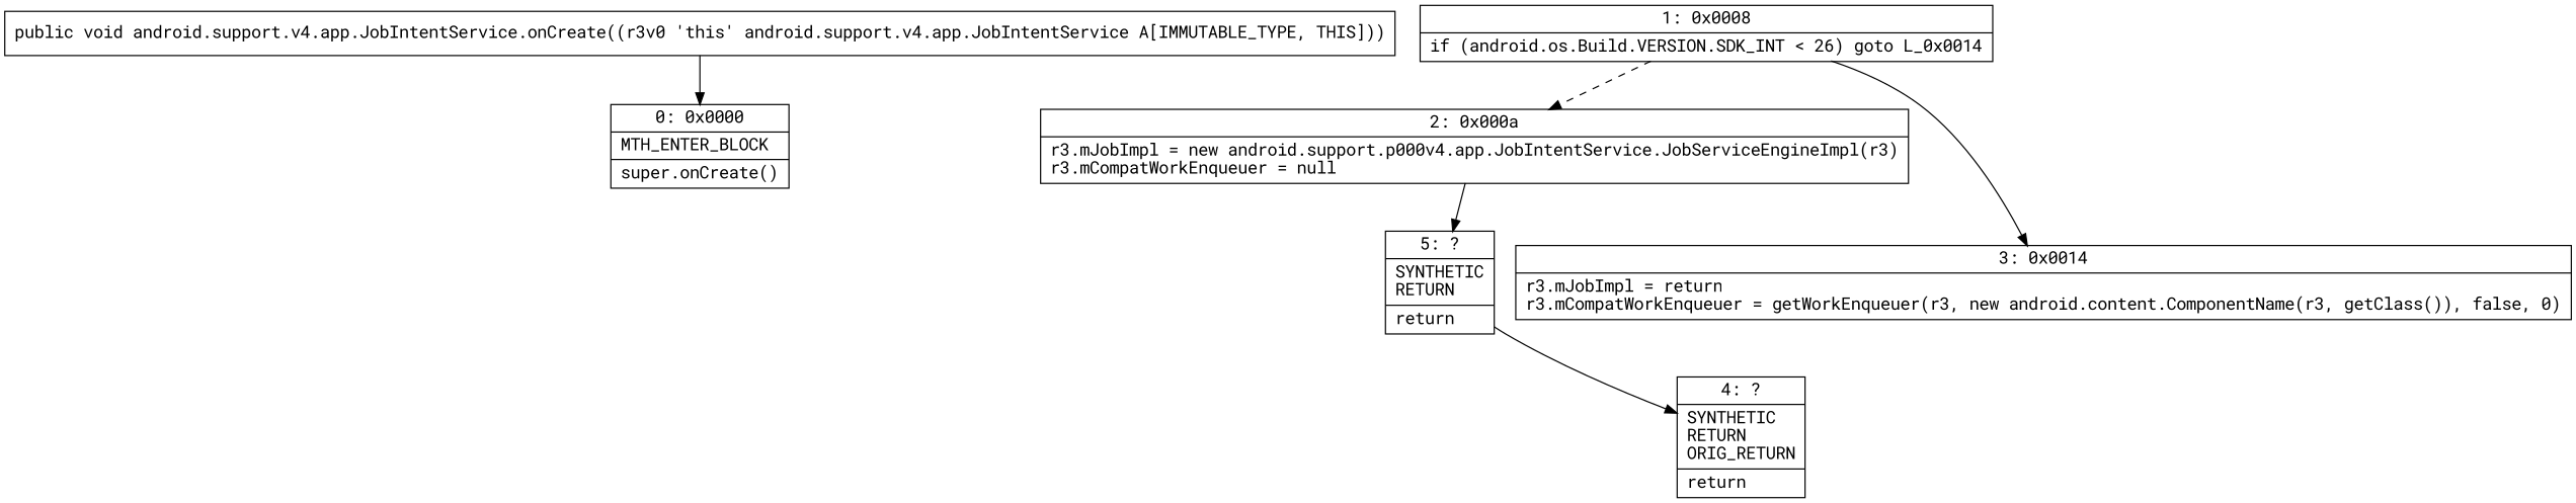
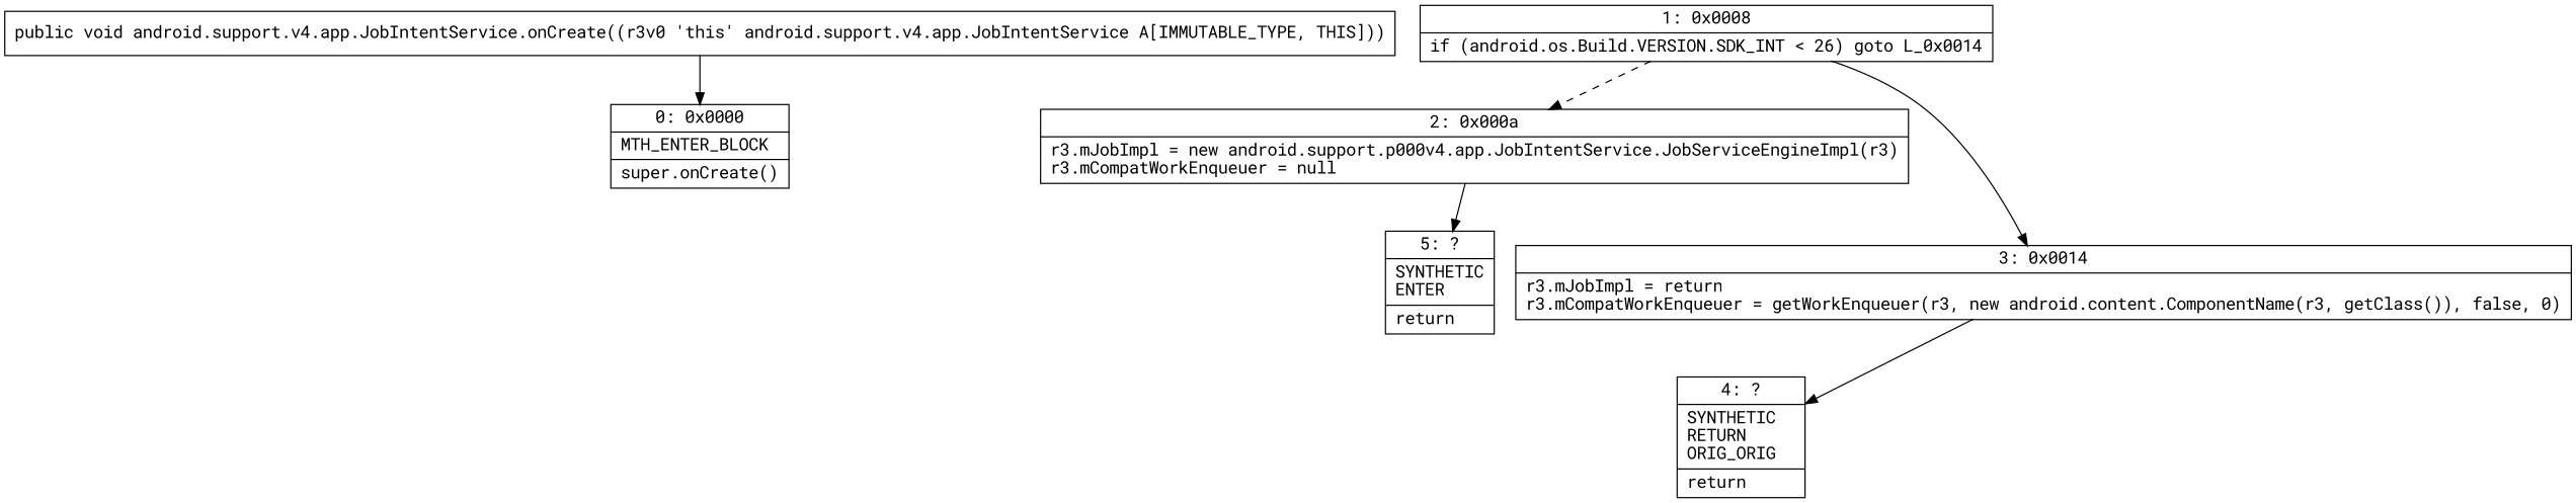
  digraph {
    fontname="Roboto Mono"
    node [fontname="Roboto Mono" shape=record]
    edge [fontname="Roboto Mono"]
    n1 [label="{0\:\ 0x0000|MTH_ENTER_BLOCK\l|super.onCreate()\l}"]
    n2 [label="{1\:\ 0x0008|if (android.os.Build.VERSION.SDK_INT \< 26) goto L_0x0014\l}"]
    n3 [label="{2\:\ 0x000a|r3.mJobImpl = new android.support.p000v4.app.JobIntentService.JobServiceEngineImpl(r3)\lr3.mCompatWorkEnqueuer = null\l}"]
    n4 [label="{3\:\ 0x0014|r3.mJobImpl = return\lr3.mCompatWorkEnqueuer = getWorkEnqueuer(r3, new android.content.ComponentName(r3, getClass()), false, 0)\l}"]
-   n5 [label="{5\:\ ?|SYNTHETIC\lRETURN\l|return\l}"]
-   n6 [label="{4\:\ ?|SYNTHETIC\lRETURN\lORIG_RETURN\l|return\l}"]
+   n5 [label="{5\:\ ?|SYNTHETIC\lENTER\l|return\l}"]
+   n6 [label="{4\:\ ?|SYNTHETIC\lRETURN\lORIG_ORIG\l|return\l}"]
    n7 [label="{public void android.support.v4.app.JobIntentService.onCreate((r3v0 'this' android.support.v4.app.JobIntentService A[IMMUTABLE_TYPE, THIS])) }"]
    n2 -> n3 [style=dashed]
    n2 -> n4
    n3 -> n5
-   n5 -> n6
+   n4 -> n6
    n7 -> n1
  }
